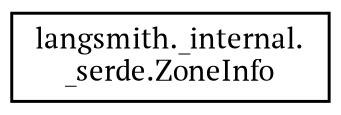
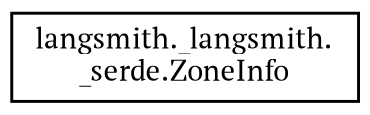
  digraph {
    rankdir=LR
    fontname="PT Serif"
-   n1 [color=black fillcolor=white fontname="PT Serif" fontsize=10 height=0.2 label="langsmith._internal.\l_serde.ZoneInfo" shape=record style=filled width=0.4]
+   n1 [color=black fillcolor=white fontname="PT Serif" fontsize=10 height=0.2 label="langsmith._langsmith.\l_serde.ZoneInfo" shape=record style=filled width=0.4]
  }
